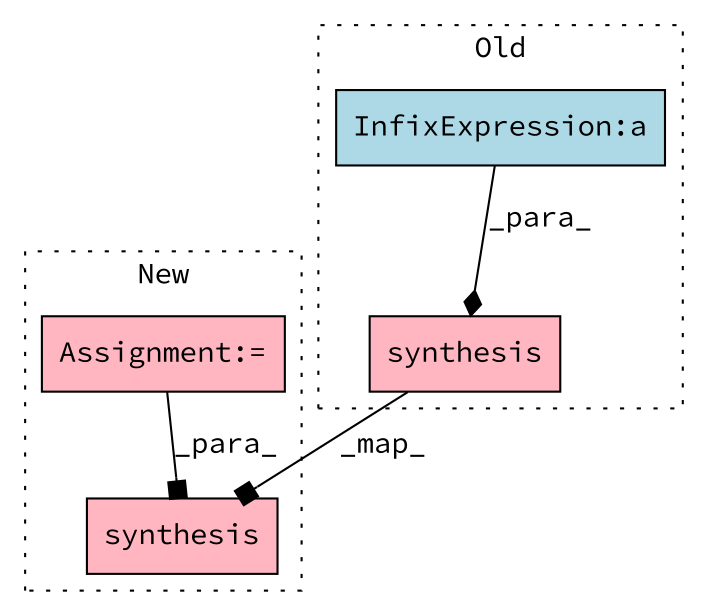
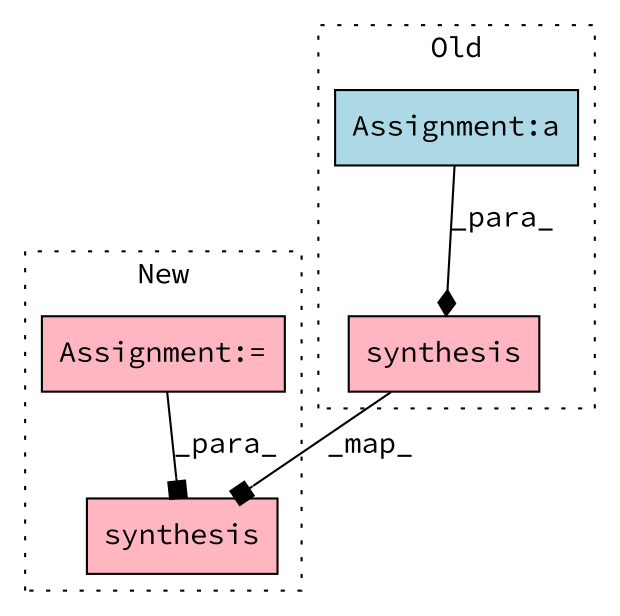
  digraph {
    fontname="Source Code Pro"
    node [a=32 l="10,1" shape=box style=filled fillcolor=lightpink fontname="Source Code Pro"]
    edge [arrowhead=box fontname="Source Code Pro"]
    n1 [label=synthesis s="4572,4603"]
-   n2 [a=27 l=3 label="InfixExpression:a" s=3749 fillcolor=lightblue]
+   n2 [a=27 l=3 label="Assignment:a" s=3749 fillcolor=lightblue]
    n3 [label=synthesis s="4764,4787"]
    n4 [a=7 l=1 label="Assignment:=" s=1466]
    subgraph cluster_1 {
      label=Old
      style=dotted
      n1
      n2
    }
    subgraph cluster_2 {
      label=New
      style=dotted
      n3
      n4
    }
    n1 -> n3 [label=_map_]
    n2 -> n1 [label=_para_ arrowhead=diamond]
    n4 -> n3 [label=_para_]
  }
